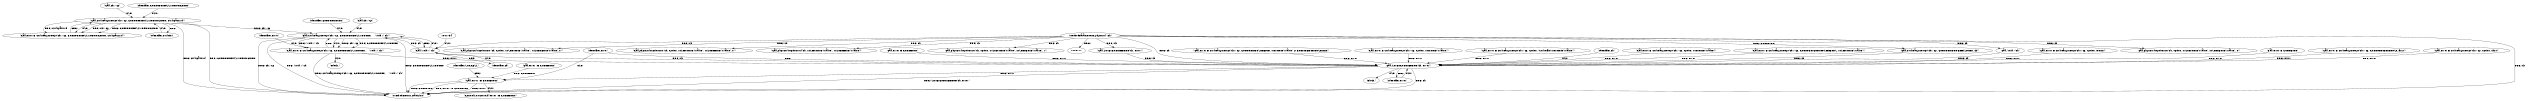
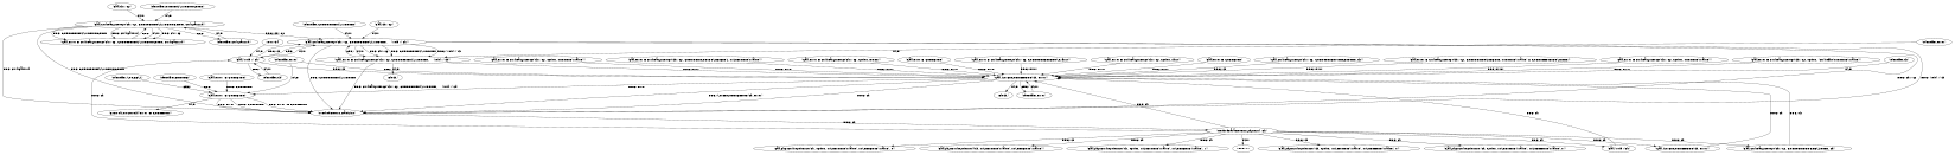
  digraph {
    n1 [label="(Call,curl_easy_setopt(ch->cp, CURLOPT_PASSWDDATA,     (void *) ch))"]
    n2 [label="(Call,(void *) ch)"]
    n3 [label="(Call,error = curl_easy_setopt(ch->cp, CURLOPT_PASSWDDATA,     (void *) ch))"]
    n4 [label="(MethodReturn,static int)"]
    n5 [label="(Call,SAVE_CURL_ERROR(ch, error))"]
    n6 [label="(Identifier,ch)"]
    n7 [label="(Block,)"]
    n8 [label="(Call,curl_easy_setopt(ch->cp, CURLOPT_PASSWDFUNCTION, curl_passwd))"]
    n9 [label="(Call,error = curl_easy_setopt(ch->cp, CURLOPT_PASSWDFUNCTION, curl_passwd))"]
-   n10 [label="(Identifier,curl_int)"]
+   n10 [label="(Identifier,curl_passwd)"]
    n11 [label="(Call,error != CURLE_OK)"]
    n12 [label="(Block,)"]
    n13 [label="(Identifier,error)"]
    n14 [label="(MethodParameterIn,php_curl *ch)"]
    n15 [label="(Call,curl_easy_setopt(ch->cp, CURLOPT_PROGRESSDATA, ch))"]
    n16 [label="(Call,php_curl_option_str(ch, option, Z_STRVAL_P(zvalue), Z_STRLEN_P(zvalue), 0))"]
    n17 [label="(Call,php_curl_option_str(ch, option, Z_STRVAL_P(zvalue), Z_STRLEN_P(zvalue), 0))"]
    n18 [label="(Call,(void *)ch)"]
    n19 [label="(Call,php_curl_option_str(ch, option, Z_STRVAL_P(zvalue), Z_STRLEN_P(zvalue), 0))"]
    n20 [label="(Call,php_curl_option_url(ch, Z_STRVAL_P(zvalue), Z_STRLEN_P(zvalue)))"]
    n21 [label="(Call,SAVE_CURL_ERROR(ch, error))"]
    n22 [label="(Call,php_curl_option_str(ch, option, Z_STRVAL_P(zvalue), Z_STRLEN_P(zvalue), 1))"]
    1000117
+   n24 [label="(Call,curl_easy_setopt(ch->cp, CURLOPT_FNMATCH_DATA, ch))"]
    n25 [label="(ControlStructure,if (error != CURLE_OK))"]
-   n26 [label="(Identifier,CURLOPT_LVAL)"]
+   n26 [label="(Identifier,CURLOPT_PASSWDDATA)"]
    n27 [label="(Call,error = curl_easy_setopt(ch->cp, CURLOPT_POSTREDIR, Z_LVAL_P(zvalue) & CURL_REDIR_POST_ALL))"]
    n28 [label="(Call,ch->cp)"]
    n29 [label="(Call,error != CURLE_OK)"]
    n30 [label="(Call,error = curl_easy_setopt(ch->cp, option, Z_LVAL_P(zvalue)))"]
    n31 [label="(Call,error = curl_easy_setopt(ch->cp, option, (curl_off_t)Z_LVAL_P(zvalue)))"]
    n32 [label="(Identifier,error)"]
    n33 [label="(Call,ch->cp)"]
    n34 [label="(Identifier,ch)"]
    n35 [label="(Identifier,SUCCESS)"]
    n36 [label="(Call,error = curl_easy_setopt(ch->cp, option, Z_LVAL_P(zvalue)))"]
    n37 [label="(Call,error = curl_easy_setopt(ch->cp, CURLOPT_COPYPOSTFIELDS, Z_STRVAL_P(zvalue)))"]
+   n38 [label="(Identifier,FAILURE)"]
    n39 [label="(Identifier,error)"]
    n40 [label="(Call,error = curl_easy_setopt(ch->cp, option, NULL))"]
    n41 [label="(Call,error = CURLE_OK)"]
    n42 [label="(Call,error = curl_easy_setopt(ch->cp, CURLOPT_HTTPPOST, first))"]
    n43 [label="(Call,error = curl_easy_setopt(ch->cp, option, slist))"]
    n44 [label="(Call,error = CURLE_OK)"]
-   n45 [label="(Identifier,CURLOPT_PASSWDFUNCTION)"]
+   n45 [label="(Identifier,LVAL_PASSWDFUNCTION)"]
    1001734
    n1 -> n2 [label="CFG: "]
    n1 -> n3 [label="AST: "]
    n1 -> n3 [label="DDG: ch->cp"]
    n1 -> n3 [label="DDG: CURLOPT_PASSWDDATA"]
    n1 -> n3 [label="DDG: (void *) ch"]
    n1 -> n4 [label="DDG: CURLOPT_PASSWDDATA"]
    n1 -> n4 [label="DDG: ch->cp"]
    n1 -> n4 [label="DDG: (void *) ch"]
    n2 -> n1 [label="AST: "]
    n2 -> n1 [label="DDG: ch"]
    n2 -> n5 [label="DDG: ch"]
    n2 -> n6 [label="CFG: "]
    n3 -> n1 [label="CFG: "]
    n3 -> n4 [label="DDG: curl_easy_setopt(ch->cp, CURLOPT_PASSWDDATA,     (void *) ch)"]
    n3 -> n5 [label="DDG: error"]
    n3 -> n7 [label="AST: "]
    n5 -> n4 [label="DDG: ch"]
    n5 -> n4 [label="DDG: SAVE_CURL_ERROR(ch, error)"]
    n5 -> n11 [label="DDG: error"]
    n5 -> n12 [label="AST: "]
    n5 -> n13 [label="CFG: "]
    n6 -> n2 [label="AST: "]
    n8 -> n1 [label="DDG: ch->cp"]
    n8 -> n4 [label="DDG: CURLOPT_PASSWDFUNCTION"]
    n8 -> n4 [label="DDG: curl_passwd"]
    n8 -> n9 [label="AST: "]
    n8 -> n9 [label="DDG: ch->cp"]
    n8 -> n9 [label="DDG: CURLOPT_PASSWDFUNCTION"]
    n8 -> n9 [label="DDG: curl_passwd"]
    n8 -> n10 [label="CFG: "]
    n9 -> n8 [label="CFG: "]
    n10 -> n8 [label="AST: "]
    n11 -> n4 [label="DDG: error"]
    n11 -> n4 [label="DDG: CURLE_OK"]
    n11 -> n4 [label="DDG: error != CURLE_OK"]
    n11 -> n25 [label="AST: "]
    n13 -> n5 [label="AST: "]
    n14 -> n2 [label="DDG: ch"]
-   n14 -> n4 [label="DDG: ch"]
+   n4 -> n14 [label="DDG: ch"]
    n14 -> n5 [label="DDG: ch"]
-   n14 -> n15 [label="DDG: CURLE_OK"]
+   n14 -> n15 [label="DDG: ch"]
    n14 -> n16 [label="DDG: ch"]
    n14 -> n17 [label="DDG: ch"]
    n14 -> n18 [label="DDG: ch"]
    n14 -> n19 [label="DDG: ch"]
    n14 -> n20 [label="DDG: ch"]
    n14 -> n21 [label="DDG: ch"]
    n14 -> n22 [label="DDG: ch"]
-   n14 -> 1000117 [label="DDG: "]
+   n14 -> 1000117 [label="AST: "]
    n15 -> n5 [label="DDG: ch"]
    n18 -> n5 [label="DDG: ch"]
    n21 -> n5 [label="DDG: ch"]
+   n24 -> n5 [label="DDG: ch"]
    n26 -> n1 [label="AST: "]
    n27 -> n5 [label="DDG: error"]
    n28 -> n8 [label="AST: "]
    n29 -> n11 [label="DDG: CURLE_OK"]
    n30 -> n5 [label="DDG: error"]
    n31 -> n5 [label="DDG: error"]
    n32 -> n5 [label="CFG: "]
    n32 -> n11 [label="AST: "]
    n33 -> n1 [label="AST: "]
    n34 -> n5 [label="AST: "]
    n35 -> n11 [label="CFG: "]
    n36 -> n5 [label="DDG: error"]
    n37 -> n5 [label="DDG: error"]
+   n38 -> n11 [label="CFG: "]
    n39 -> n3 [label="AST: "]
    n40 -> n5 [label="DDG: error"]
    n41 -> n5 [label="DDG: error"]
    n42 -> n5 [label="DDG: error"]
    n43 -> n5 [label="DDG: error"]
    n44 -> n5 [label="DDG: error"]
    n45 -> n8 [label="AST: "]
    1001734 -> n2 [label="AST: "]
  }
